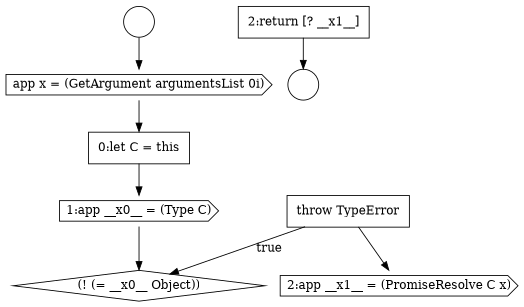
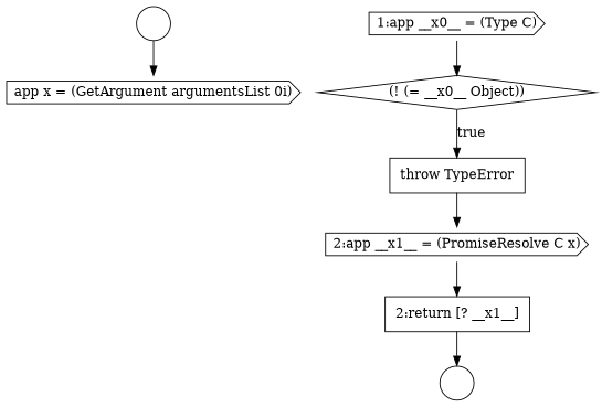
  digraph {
    node [color=black fillcolor=white shape=cds style=filled]
    edge [color=black]
    n1 [label=" " shape=circle]
    n2 [label=<<font color="black">app x = (GetArgument argumentsList 0i)</font>>]
-   n3 [label=<<font color="black">     <table border="0" cellborder="1" cellspacing="0" cellpadding="10">       <tr><td align="left">0:let C = this</td></tr>     </table>   </font>> margin=0 shape=none]
    n4 [label=<<font color="black">1:app __x0__ = (Type C)</font>>]
    n5 [label=<<font color="black">(! (= __x0__ Object))</font>> shape=diamond]
    n6 [label=<<font color="black">     <table border="0" cellborder="1" cellspacing="0" cellpadding="10">       <tr><td align="left">throw TypeError</td></tr>     </table>   </font>> margin=0 shape=none]
    n7 [label=<<font color="black">2:app __x1__ = (PromiseResolve C x)</font>>]
    n8 [label=<<font color="black">     <table border="0" cellborder="1" cellspacing="0" cellpadding="10">       <tr><td align="left">2:return [? __x1__]</td></tr>     </table>   </font>> margin=0 shape=none]
    n9 [label=" " shape=circle]
    n1 -> n2
-   n2 -> n3
-   n3 -> n4
    n4 -> n5
-   n6 -> n5 [label=<<font color="black">true</font>>]
+   n5 -> n6 [label=<<font color="black">true</font>>]
    n6 -> n7
+   n7 -> n8
    n8 -> n9
  }
